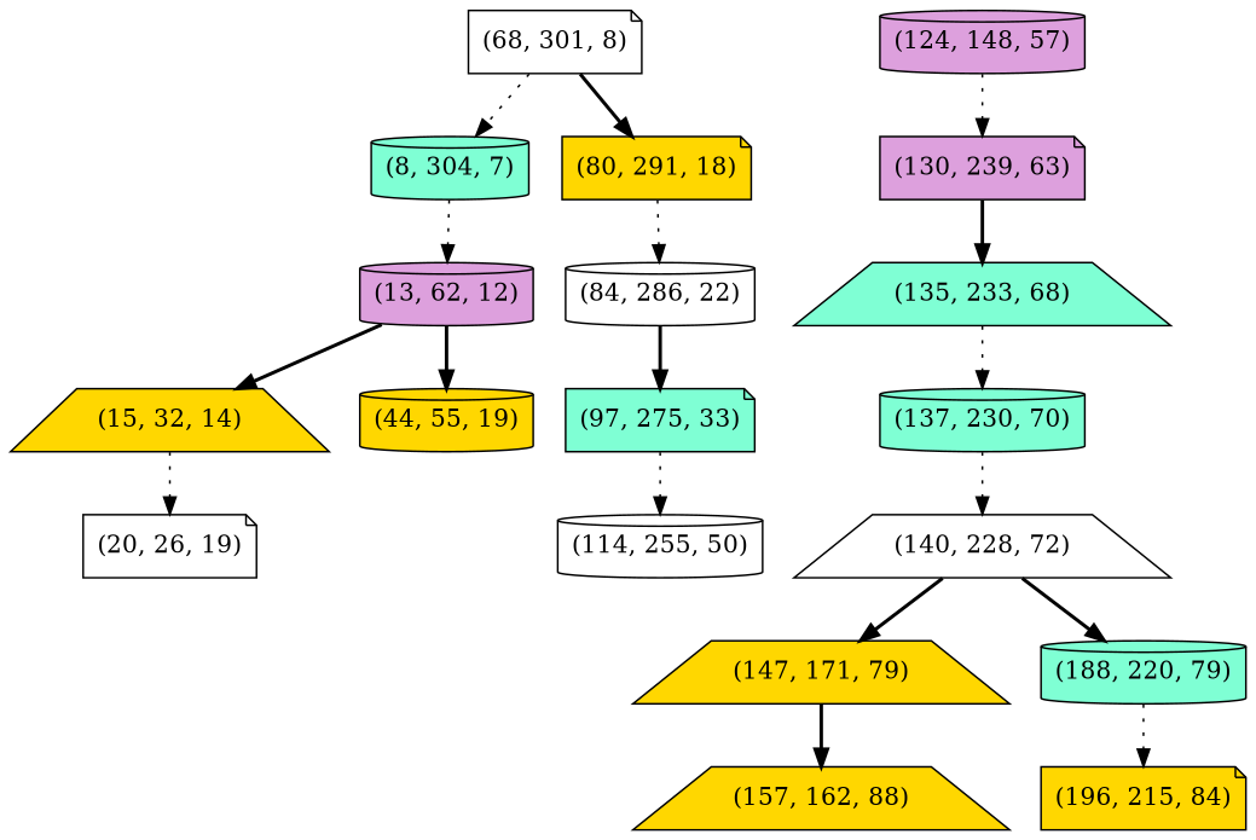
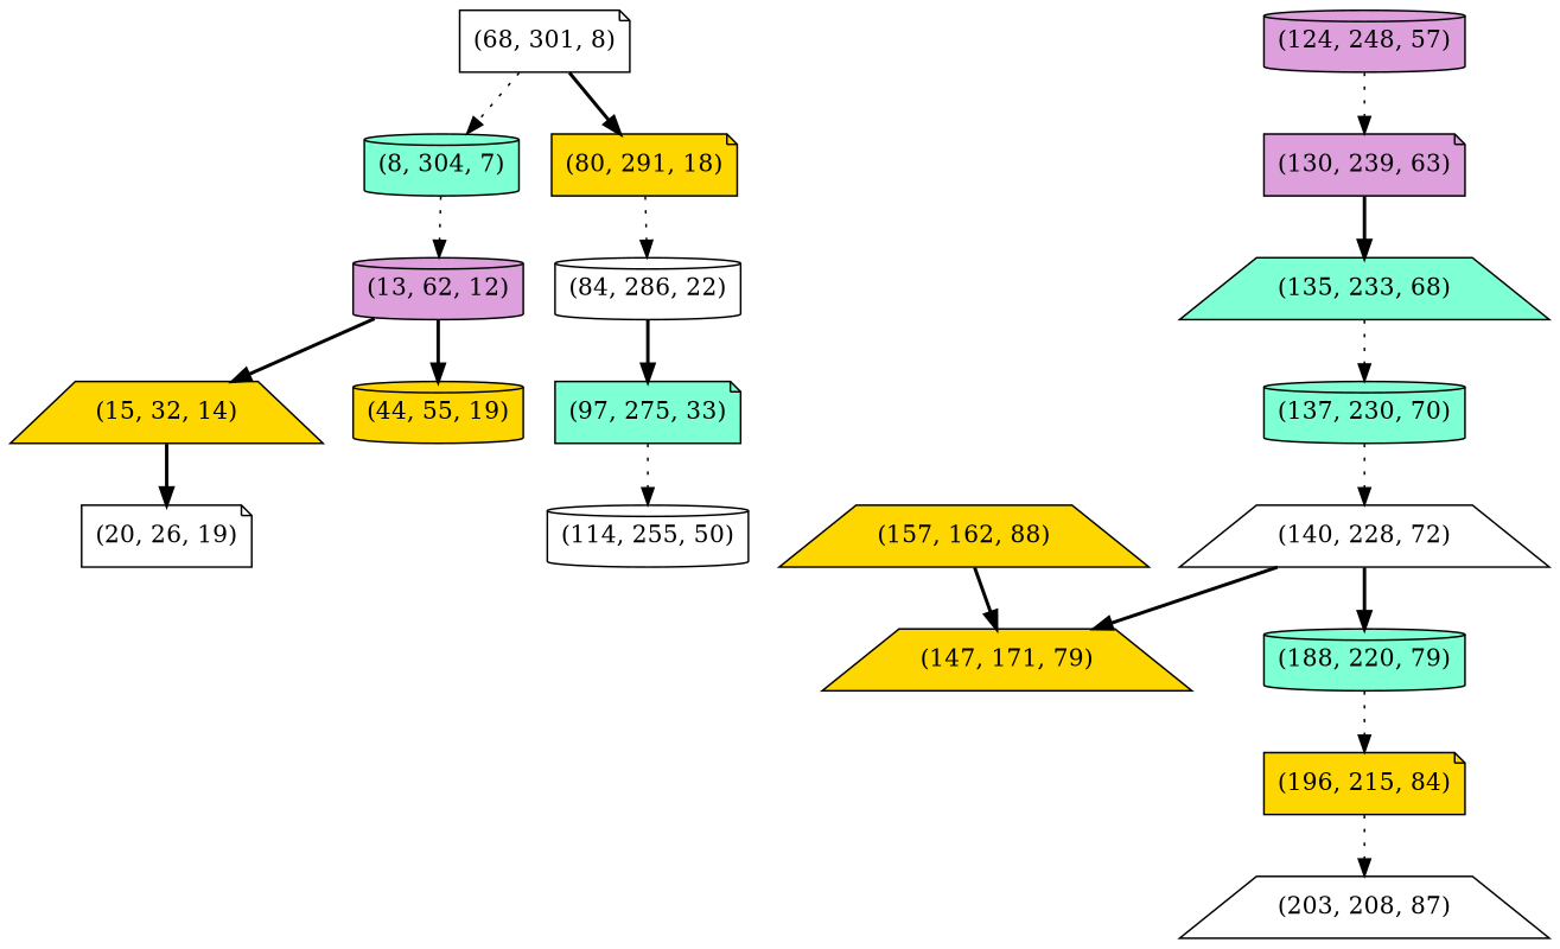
  digraph {
    node [fillcolor=gold shape=cylinder style=filled]
    edge [style=dotted]
    "(8, 304, 7)" [fillcolor=aquamarine]
    "(13, 62, 12)" [fillcolor=plum]
    "(15, 32, 14)" [shape=trapezium]
    "(44, 55, 19)"
    "(68, 301, 8)" [fillcolor=white shape=note]
    "(80, 291, 18)" [shape=note]
    "(20, 26, 19)" [fillcolor=white shape=note]
    "(84, 286, 22)" [fillcolor=white]
    "(97, 275, 33)" [fillcolor=aquamarine shape=note]
    "(114, 255, 50)" [fillcolor=white]
-   "(124, 248, 57)" [fillcolor=plum label="(124, 148, 57)"]
+   "(124, 248, 57)" [fillcolor=plum]
    "(130, 239, 63)" [fillcolor=plum shape=note]
    "(135, 233, 68)" [fillcolor=aquamarine shape=trapezium]
    "(137, 230, 70)" [fillcolor=aquamarine]
    "(140, 228, 72)" [fillcolor=white shape=trapezium]
    "(147, 171, 79)" [shape=trapezium]
    "(188, 220, 79)" [fillcolor=aquamarine]
    "(157, 162, 88)" [shape=trapezium]
    "(196, 215, 84)" [shape=note]
+   "(203, 208, 87)" [fillcolor=white shape=trapezium]
    "(8, 304, 7)" -> "(13, 62, 12)"
    "(13, 62, 12)" -> "(15, 32, 14)" [style=bold]
    "(13, 62, 12)" -> "(44, 55, 19)" [style=bold]
-   "(15, 32, 14)" -> "(20, 26, 19)"
+   "(15, 32, 14)" -> "(20, 26, 19)" [style=bold]
    "(68, 301, 8)" -> "(8, 304, 7)"
    "(68, 301, 8)" -> "(80, 291, 18)" [style=bold]
    "(80, 291, 18)" -> "(84, 286, 22)"
    "(84, 286, 22)" -> "(97, 275, 33)" [style=bold]
    "(97, 275, 33)" -> "(114, 255, 50)"
    "(124, 248, 57)" -> "(130, 239, 63)"
    "(130, 239, 63)" -> "(135, 233, 68)" [style=bold]
    "(135, 233, 68)" -> "(137, 230, 70)"
    "(137, 230, 70)" -> "(140, 228, 72)"
    "(140, 228, 72)" -> "(147, 171, 79)" [style=bold]
    "(140, 228, 72)" -> "(188, 220, 79)" [style=bold]
-   "(147, 171, 79)" -> "(157, 162, 88)" [style=bold]
+   "(157, 162, 88)" -> "(147, 171, 79)" [style=bold]
    "(188, 220, 79)" -> "(196, 215, 84)"
+   "(196, 215, 84)" -> "(203, 208, 87)"
  }
